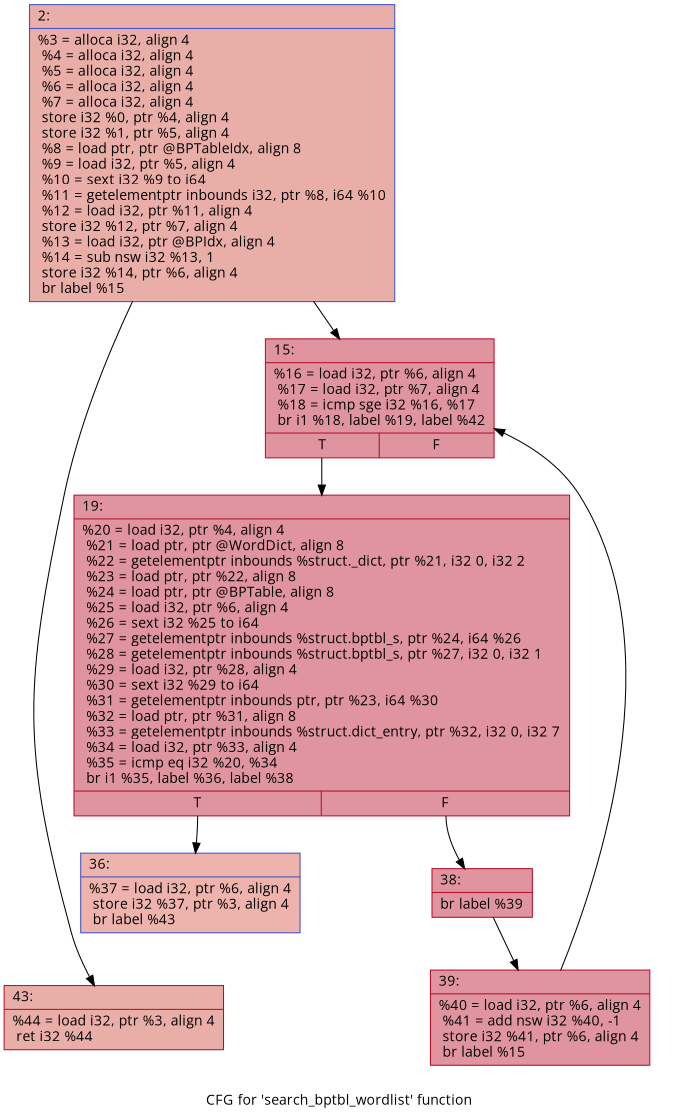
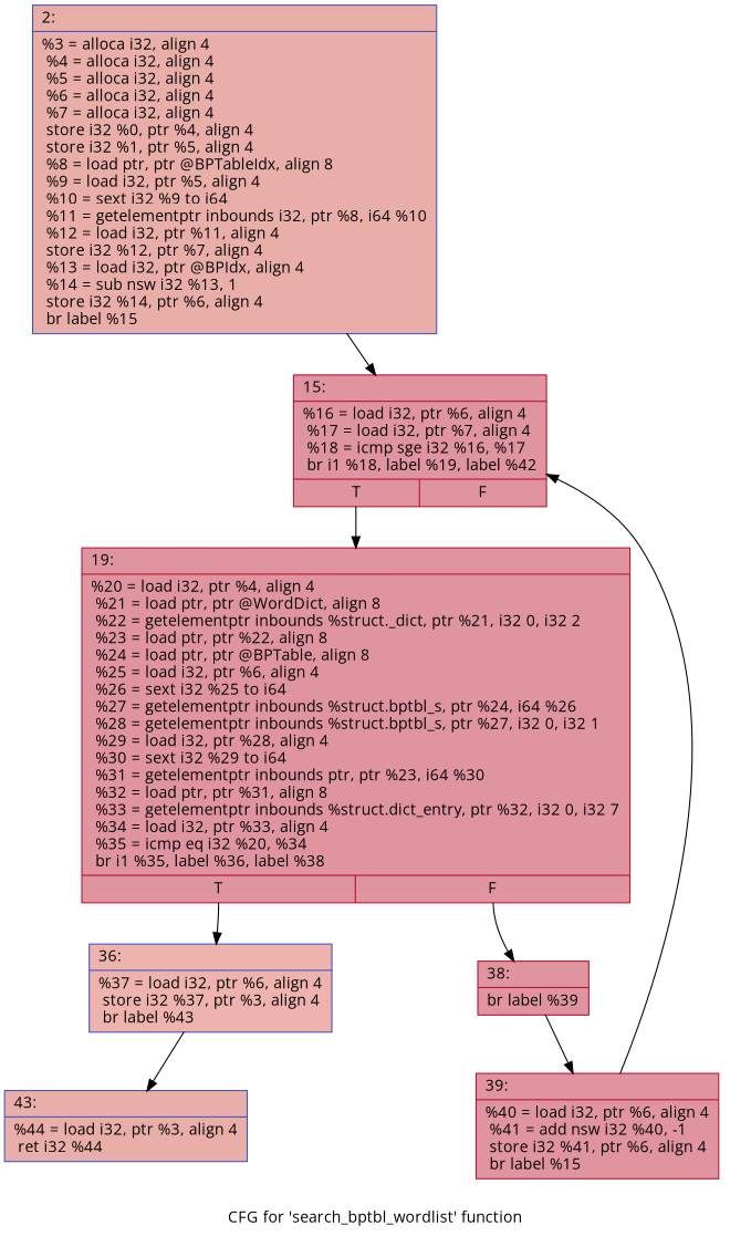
  digraph {
    fontname="Open Sans"
    label="CFG for 'search_bptbl_wordlist' function"
    node [color="#b70d28ff" fillcolor="#b70d2870" fontname="Open Sans" shape=record style=filled]
    edge [fontname="Open Sans"]
    n1 [color="#3d50c3ff" fillcolor="#d0473d70" label="{2:\l|  %3 = alloca i32, align 4\l  %4 = alloca i32, align 4\l  %5 = alloca i32, align 4\l  %6 = alloca i32, align 4\l  %7 = alloca i32, align 4\l  store i32 %0, ptr %4, align 4\l  store i32 %1, ptr %5, align 4\l  %8 = load ptr, ptr @BPTableIdx, align 8\l  %9 = load i32, ptr %5, align 4\l  %10 = sext i32 %9 to i64\l  %11 = getelementptr inbounds i32, ptr %8, i64 %10\l  %12 = load i32, ptr %11, align 4\l  store i32 %12, ptr %7, align 4\l  %13 = load i32, ptr @BPIdx, align 4\l  %14 = sub nsw i32 %13, 1\l  store i32 %14, ptr %6, align 4\l  br label %15\l}"]
    n2 [label="{15:\l|  %16 = load i32, ptr %6, align 4\l  %17 = load i32, ptr %7, align 4\l  %18 = icmp sge i32 %16, %17\l  br i1 %18, label %19, label %42\l|{<s0>T|<s1>F}}"]
    n3 [label="{19:\l|  %20 = load i32, ptr %4, align 4\l  %21 = load ptr, ptr @WordDict, align 8\l  %22 = getelementptr inbounds %struct._dict, ptr %21, i32 0, i32 2\l  %23 = load ptr, ptr %22, align 8\l  %24 = load ptr, ptr @BPTable, align 8\l  %25 = load i32, ptr %6, align 4\l  %26 = sext i32 %25 to i64\l  %27 = getelementptr inbounds %struct.bptbl_s, ptr %24, i64 %26\l  %28 = getelementptr inbounds %struct.bptbl_s, ptr %27, i32 0, i32 1\l  %29 = load i32, ptr %28, align 4\l  %30 = sext i32 %29 to i64\l  %31 = getelementptr inbounds ptr, ptr %23, i64 %30\l  %32 = load ptr, ptr %31, align 8\l  %33 = getelementptr inbounds %struct.dict_entry, ptr %32, i32 0, i32 7\l  %34 = load i32, ptr %33, align 4\l  %35 = icmp eq i32 %20, %34\l  br i1 %35, label %36, label %38\l|{<s0>T|<s1>F}}"]
    n4 [color="#3d50c3ff" fillcolor="#d6524470" label="{36:\l|  %37 = load i32, ptr %6, align 4\l  store i32 %37, ptr %3, align 4\l  br label %43\l}"]
    n5 [label="{38:\l|  br label %39\l}"]
-   n6 [fillcolor="#d0473d70" label="{43:\l|  %44 = load i32, ptr %3, align 4\l  ret i32 %44\l}"]
+   n6 [color="#3d50c3ff" fillcolor="#d0473d70" label="{43:\l|  %44 = load i32, ptr %3, align 4\l  ret i32 %44\l}"]
    n7 [label="{39:\l|  %40 = load i32, ptr %6, align 4\l  %41 = add nsw i32 %40, -1\l  store i32 %41, ptr %6, align 4\l  br label %15\l}"]
    n1 -> n2
    n2 -> n3 [tailport=s0]
    n3 -> n4 [tailport=s0]
    n3 -> n5 [tailport=s1]
-   n1 -> n6
+   n4 -> n6
    n5 -> n7
    n7 -> n2
  }
